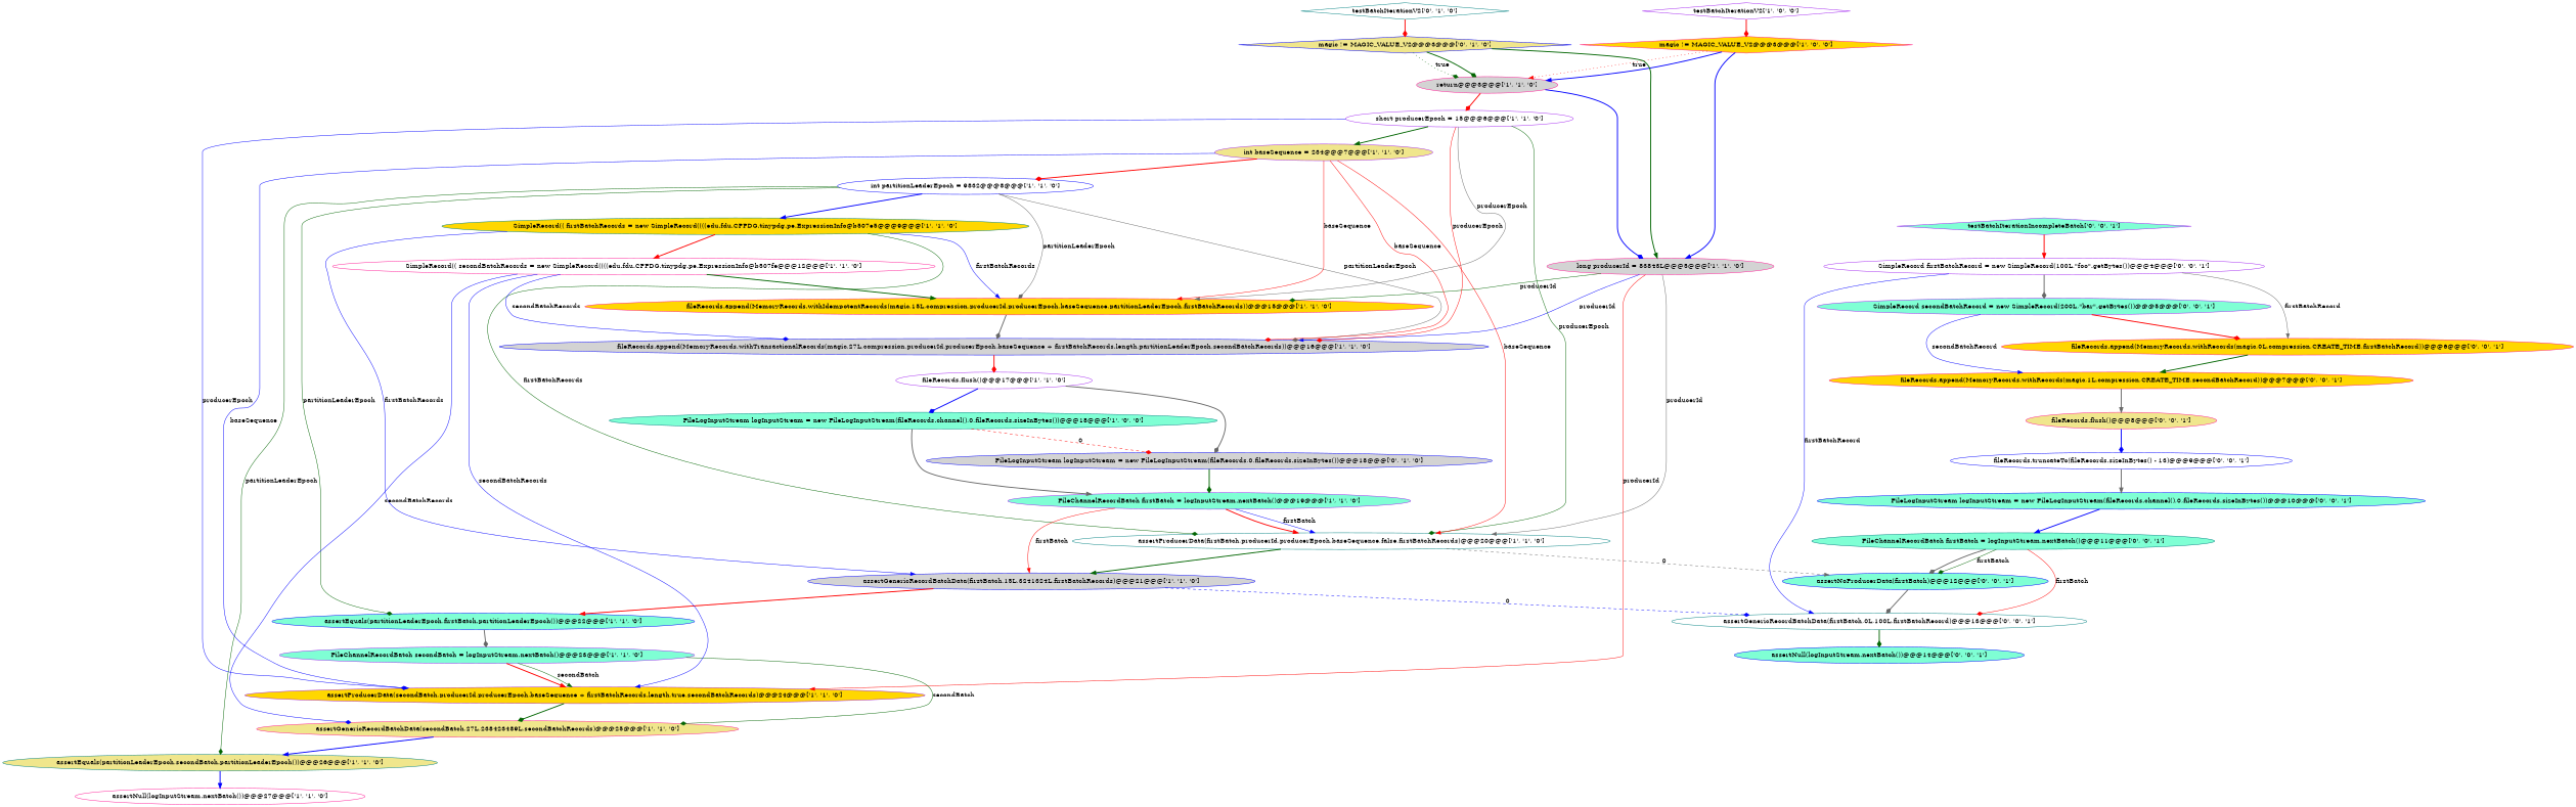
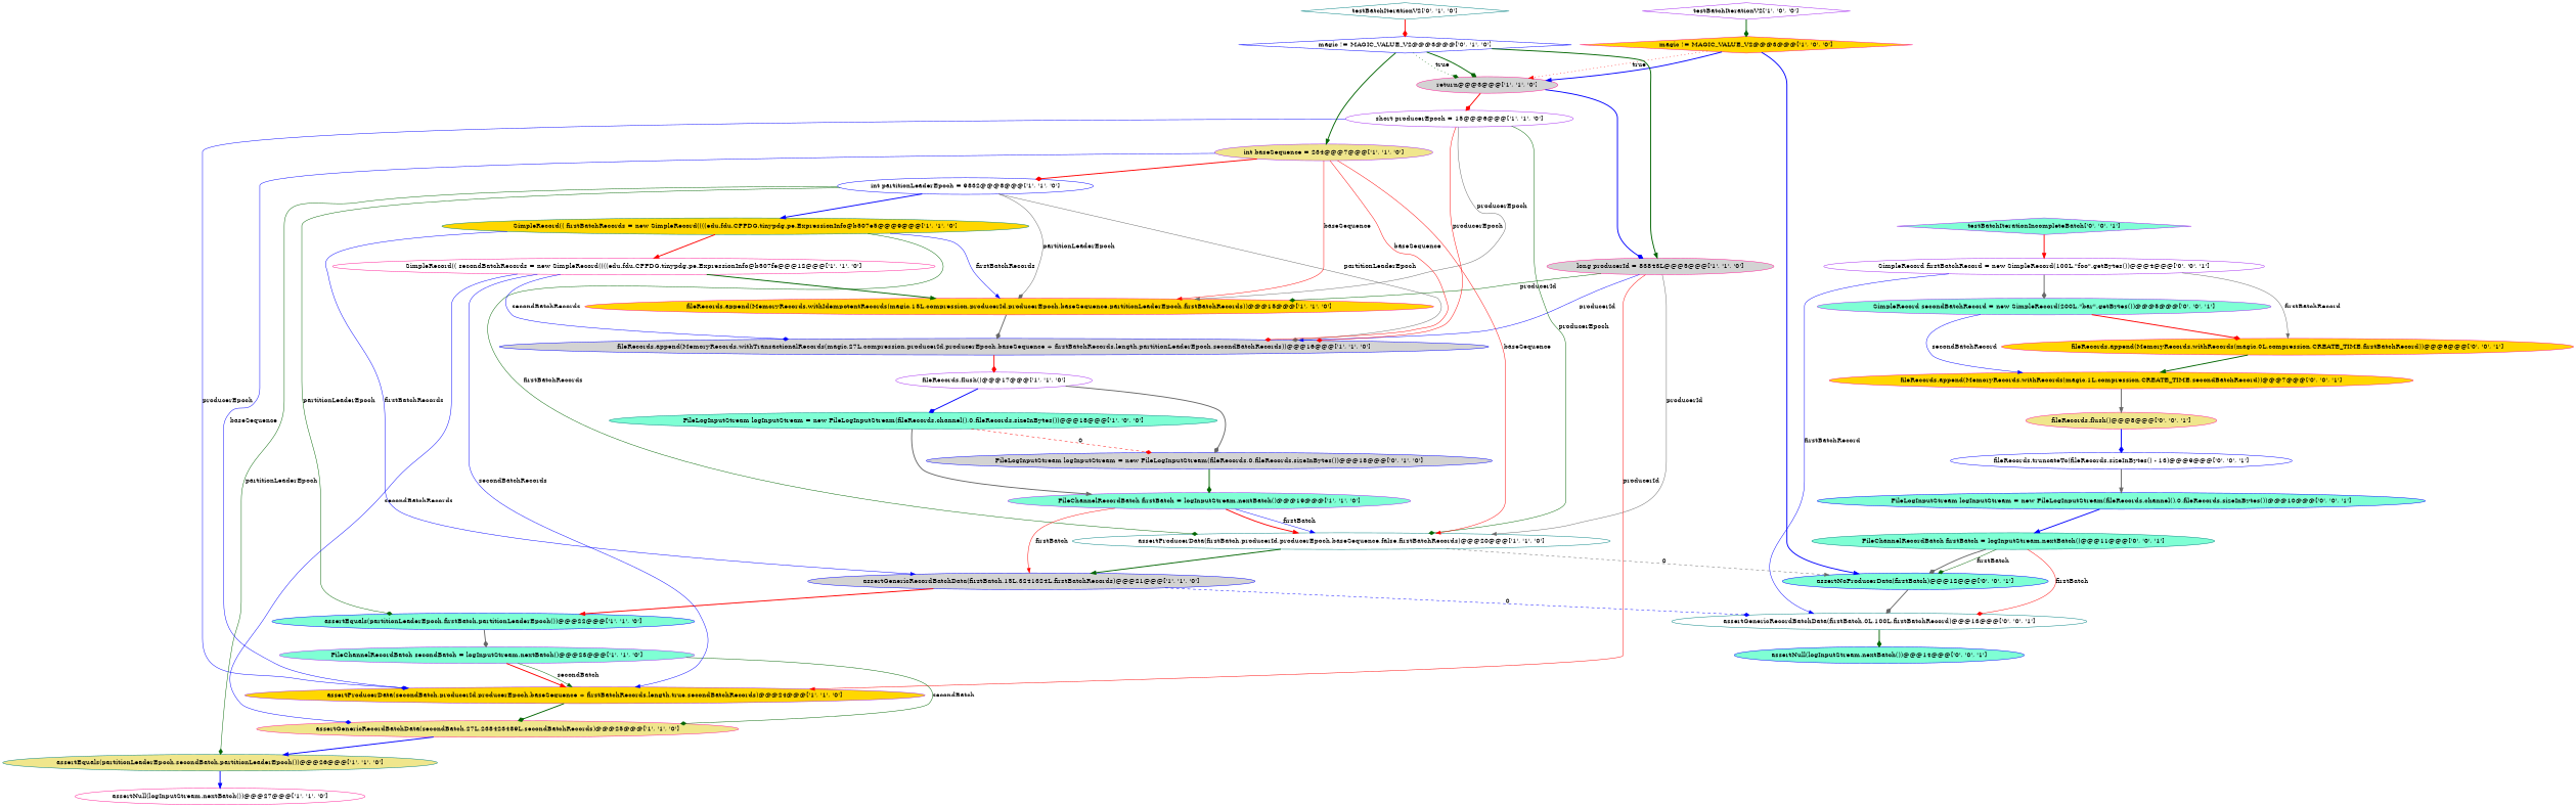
  digraph {
    node [color=deeppink fillcolor=white shape=ellipse style=filled]
    edge [arrowhead=diamond color=blue style=bold]
    n1 [fillcolor=gold label="fileRecords.append(MemoryRecords.withIdempotentRecords(magic,15L,compression,producerId,producerEpoch,baseSequence,partitionLeaderEpoch,firstBatchRecords))@@@15@@@['1', '1', '0']"]
    n2 [color=blue fillcolor=lightgrey label="fileRecords.append(MemoryRecords.withTransactionalRecords(magic,27L,compression,producerId,producerEpoch,baseSequence + firstBatchRecords.length,partitionLeaderEpoch,secondBatchRecords))@@@16@@@['1', '1', '0']"]
    n3 [color=purple label="fileRecords.flush()@@@17@@@['1', '1', '0']"]
    n4 [color=teal label="assertGenericRecordBatchData(firstBatch,0L,100L,firstBatchRecord)@@@13@@@['0', '0', '1']"]
    n5 [color=blue fillcolor=aquamarine label="assertNull(logInputStream.nextBatch())@@@14@@@['0', '0', '1']"]
    n6 [fillcolor=gold label="fileRecords.append(MemoryRecords.withRecords(magic,1L,compression,CREATE_TIME,secondBatchRecord))@@@7@@@['0', '0', '1']"]
    n7 [fillcolor=khaki label="fileRecords.flush()@@@8@@@['0', '0', '1']"]
    n8 [color=blue label="fileRecords.truncateTo(fileRecords.sizeInBytes() - 13)@@@9@@@['0', '0', '1']"]
    n9 [color=purple label="testBatchIterationV2['1', '0', '0']" shape=diamond]
    n10 [fillcolor=gold label="magic != MAGIC_VALUE_V2@@@3@@@['1', '0', '0']" shape=diamond]
    n11 [fillcolor=lightgrey label="long producerId = 83843L@@@5@@@['1', '1', '0']"]
    n12 [fillcolor=lightgrey label="return@@@3@@@['1', '1', '0']"]
    n13 [label="assertNull(logInputStream.nextBatch())@@@27@@@['1', '1', '0']"]
    n14 [color=teal label="assertProducerData(firstBatch,producerId,producerEpoch,baseSequence,false,firstBatchRecords)@@@20@@@['1', '1', '0']"]
    n15 [color=purple fillcolor=gold label="assertProducerData(secondBatch,producerId,producerEpoch,baseSequence + firstBatchRecords.length,true,secondBatchRecords)@@@24@@@['1', '1', '0']"]
    n16 [color=purple label="short producerEpoch = 15@@@6@@@['1', '1', '0']"]
    n17 [color=teal fillcolor=khaki label="assertEquals(partitionLeaderEpoch,secondBatch.partitionLeaderEpoch())@@@26@@@['1', '1', '0']"]
    n18 [color=purple fillcolor=aquamarine label="SimpleRecord secondBatchRecord = new SimpleRecord(200L,\"bar\".getBytes())@@@5@@@['0', '0', '1']"]
    n19 [fillcolor=gold label="fileRecords.append(MemoryRecords.withRecords(magic,0L,compression,CREATE_TIME,firstBatchRecord))@@@6@@@['0', '0', '1']"]
    n20 [color=blue label="int partitionLeaderEpoch = 9832@@@8@@@['1', '1', '0']"]
    n21 [color=blue fillcolor=aquamarine label="assertEquals(partitionLeaderEpoch,firstBatch.partitionLeaderEpoch())@@@22@@@['1', '1', '0']"]
    n22 [color=teal fillcolor=gold label="SimpleRecord(( firstBatchRecords = new SimpleRecord((((edu.fdu.CPPDG.tinypdg.pe.ExpressionInfo@b507e5@@@9@@@['1', '1', '0']"]
    n23 [color=purple fillcolor=aquamarine label="FileChannelRecordBatch secondBatch = logInputStream.nextBatch()@@@23@@@['1', '1', '0']"]
    n24 [color=blue fillcolor=lightgrey label="assertGenericRecordBatchData(firstBatch,15L,3241324L,firstBatchRecords)@@@21@@@['1', '1', '0']"]
    n25 [label="SimpleRecord(( secondBatchRecords = new SimpleRecord((((edu.fdu.CPPDG.tinypdg.pe.ExpressionInfo@b507fe@@@12@@@['1', '1', '0']"]
    n26 [color=purple fillcolor=khaki label="int baseSequence = 234@@@7@@@['1', '1', '0']"]
    n27 [color=blue fillcolor=aquamarine label="assertNoProducerData(firstBatch)@@@12@@@['0', '0', '1']"]
    n28 [fillcolor=khaki label="assertGenericRecordBatchData(secondBatch,27L,238423489L,secondBatchRecords)@@@25@@@['1', '1', '0']"]
    n29 [color=purple fillcolor=aquamarine label="FileChannelRecordBatch firstBatch = logInputStream.nextBatch()@@@19@@@['1', '1', '0']"]
-   n30 [color=blue fillcolor=khaki label="magic != MAGIC_VALUE_V2@@@3@@@['0', '1', '0']" shape=diamond]
+   n30 [color=blue label="magic != MAGIC_VALUE_V2@@@3@@@['0', '1', '0']" shape=diamond]
    n31 [color=blue fillcolor=lightgrey label="FileLogInputStream logInputStream = new FileLogInputStream(fileRecords,0,fileRecords.sizeInBytes())@@@18@@@['0', '1', '0']"]
    n32 [color=teal fillcolor=aquamarine label="FileChannelRecordBatch firstBatch = logInputStream.nextBatch()@@@11@@@['0', '0', '1']"]
    n33 [color=blue fillcolor=aquamarine label="FileLogInputStream logInputStream = new FileLogInputStream(fileRecords.channel(),0,fileRecords.sizeInBytes())@@@10@@@['0', '0', '1']"]
    n34 [color=teal fillcolor=aquamarine label="FileLogInputStream logInputStream = new FileLogInputStream(fileRecords.channel(),0,fileRecords.sizeInBytes())@@@18@@@['1', '0', '0']"]
    n35 [color=purple fillcolor=aquamarine label="testBatchIterationIncompleteBatch['0', '0', '1']" shape=diamond]
    n36 [color=purple label="SimpleRecord firstBatchRecord = new SimpleRecord(100L,\"foo\".getBytes())@@@4@@@['0', '0', '1']"]
    n37 [color=teal label="testBatchIterationV2['0', '1', '0']" shape=diamond]
    n1 -> n2 [color=gray40]
    n2 -> n3 [color=red]
    n3 -> n31 [color=gray40]
    n3 -> n34
    n4 -> n5 [color=darkgreen]
    n6 -> n7 [arrowhead=normal color=gray40]
    n7 -> n8
    n8 -> n33 [arrowhead=normal color=gray40]
-   n9 -> n10 [color=red]
-   n10 -> n11 [arrowhead=normal]
+   n9 -> n10 [color=darkgreen]
+   n10 -> n27 [arrowhead=normal]
    n10 -> n12 [arrowhead=normal color=red label=true style=dotted]
    n10 -> n12 [arrowhead=normal]
    n11 -> n1 [color=darkgreen label=producerId style=solid]
    n11 -> n2 [arrowhead=normal label=producerId style=solid]
    n11 -> n14 [arrowhead=normal color=gray40 label=producerId style=solid]
    n11 -> n15 [arrowhead=normal color=red label=producerId style=solid]
    n12 -> n11
    n12 -> n16 [color=red]
    n14 -> n24 [arrowhead=normal color=darkgreen]
    n14 -> n27 [arrowhead=normal color=gray40 label=0 style=dashed]
    n15 -> n28 [color=darkgreen]
    n16 -> n1 [arrowhead=normal color=gray40 label=producerEpoch style=solid]
    n16 -> n2 [color=red label=producerEpoch style=solid]
    n16 -> n14 [color=darkgreen label=producerEpoch style=solid]
    n16 -> n15 [arrowhead=normal label=producerEpoch style=solid]
-   n16 -> n26 [arrowhead=normal color=darkgreen]
+   n30 -> n26 [arrowhead=normal color=darkgreen]
    n17 -> n13 [arrowhead=normal]
    n18 -> n6 [arrowhead=normal label=secondBatchRecord style=solid]
    n18 -> n19 [color=red]
    n19 -> n6 [arrowhead=normal color=darkgreen]
    n20 -> n1 [color=gray40 label=partitionLeaderEpoch style=solid]
    n20 -> n2 [color=gray40 label=partitionLeaderEpoch style=solid]
    n20 -> n17 [color=darkgreen label=partitionLeaderEpoch style=solid]
    n20 -> n21 [color=darkgreen label=partitionLeaderEpoch style=solid]
    n20 -> n22 [arrowhead=normal]
    n21 -> n23 [color=gray40]
    n22 -> n1 [arrowhead=normal label=firstBatchRecords style=solid]
    n22 -> n14 [color=darkgreen label=firstBatchRecords style=solid]
    n22 -> n24 [arrowhead=normal label=firstBatchRecords style=solid]
    n22 -> n25 [arrowhead=normal color=red]
    n23 -> n15 [arrowhead=normal color=red]
    n23 -> n15 [arrowhead=normal color=darkgreen label=secondBatch style=solid]
    n23 -> n28 [color=darkgreen label=secondBatch style=solid]
    n24 -> n4 [label=0 style=dashed]
    n24 -> n21 [arrowhead=normal color=red]
    n25 -> n1 [arrowhead=normal color=darkgreen]
    n25 -> n2 [label=secondBatchRecords style=solid]
    n25 -> n15 [arrowhead=normal label=secondBatchRecords style=solid]
    n25 -> n28 [label=secondBatchRecords style=solid]
    n26 -> n1 [arrowhead=normal color=red label=baseSequence style=solid]
    n26 -> n2 [color=red label=baseSequence style=solid]
    n26 -> n14 [arrowhead=normal color=red label=baseSequence style=solid]
    n26 -> n15 [label=baseSequence style=solid]
    n26 -> n20 [color=red]
    n27 -> n4 [color=gray40]
    n28 -> n17 [arrowhead=normal]
    n29 -> n14 [arrowhead=normal label=firstBatch style=solid]
    n29 -> n14 [arrowhead=normal color=red]
    n29 -> n24 [arrowhead=normal color=red label=firstBatch style=solid]
    n30 -> n11 [arrowhead=normal color=darkgreen]
    n30 -> n12 [color=darkgreen label=true style=dotted]
    n30 -> n12 [color=darkgreen]
    n31 -> n29 [color=darkgreen]
    n32 -> n4 [color=red label=firstBatch style=solid]
    n32 -> n27 [color=gray40]
    n32 -> n27 [color=darkgreen label=firstBatch style=solid]
    n33 -> n32 [arrowhead=normal]
    n34 -> n29 [arrowhead=normal color=gray40]
    n34 -> n31 [color=red label=0 style=dashed]
    n35 -> n36 [arrowhead=normal color=red]
    n36 -> n4 [arrowhead=normal label=firstBatchRecord style=solid]
    n36 -> n18 [color=gray40]
    n36 -> n19 [arrowhead=normal color=gray40 label=firstBatchRecord style=solid]
    n37 -> n30 [color=red]
  }
